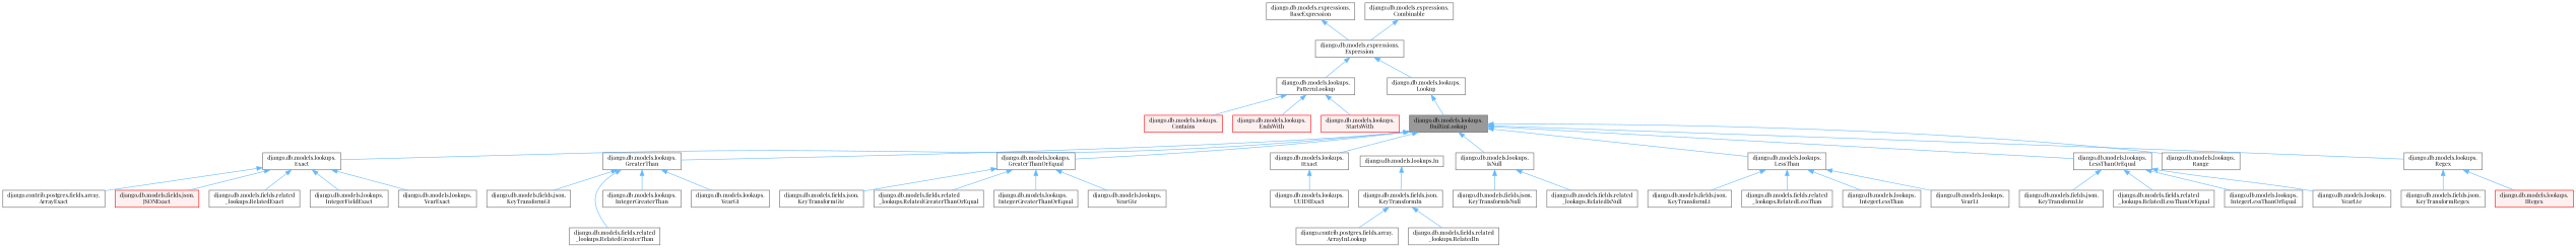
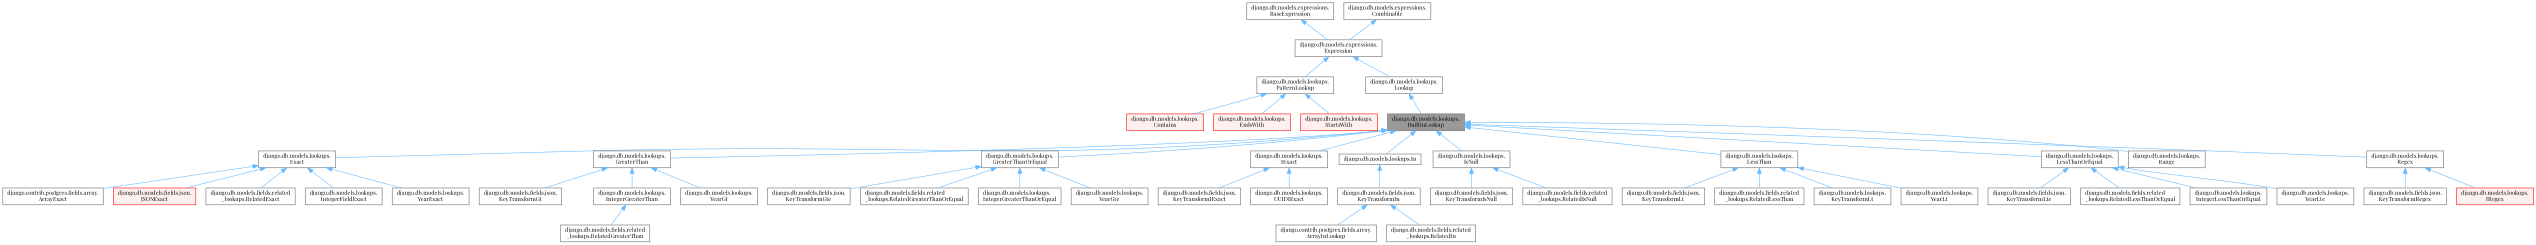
  digraph {
    fontname="Playfair Display"
    rankdir=TB
    node [color=gray40 fillcolor=white fontname="Playfair Display" fontsize=10 shape=box style=filled]
    edge [color=steelblue1 dir=back fontname="Playfair Display" fontsize=10 labelfontname=Helvetica labelfontsize=10 style=solid]
    n1 [fillcolor=grey60 fontcolor=black height=0.2 label="django.db.models.lookups.\lBuiltinLookup" width=0.4]
    n2 [height=0.2 label="django.db.models.lookups.\lExact" width=0.4]
    n3 [height=0.2 label="django.db.models.lookups.\lGreaterThan" width=0.4]
    n4 [height=0.2 label="django.db.models.lookups.\lGreaterThanOrEqual" width=0.4]
    n5 [height=0.2 label="django.db.models.lookups.\lIExact" width=0.4]
    n6 [height=0.2 label="django.db.models.lookups.In" width=0.4]
    n7 [height=0.2 label="django.db.models.lookups.\lIsNull" width=0.4]
    n8 [height=0.2 label="django.db.models.lookups.\lLessThan" width=0.4]
    n9 [height=0.2 label="django.db.models.lookups.\lLessThanOrEqual" width=0.4]
    n10 [height=0.2 label="django.db.models.lookups.\lRange" width=0.4]
    n11 [height=0.2 label="django.db.models.lookups.\lRegex" width=0.4]
    n12 [height=0.2 label="django.contrib.postgres.fields.array.\lArrayExact" width=0.4]
    n13 [color=red fillcolor="#FFF0F0" height=0.2 label="django.db.models.fields.json.\lJSONExact" width=0.4]
    n14 [height=0.2 label="django.db.models.fields.related\l_lookups.RelatedExact" width=0.4]
    n15 [height=0.2 label="django.db.models.lookups.\lIntegerFieldExact" width=0.4]
    n16 [height=0.2 label="django.db.models.lookups.\lYearExact" width=0.4]
    n17 [height=0.2 label="django.db.models.fields.json.\lKeyTransformGt" width=0.4]
    n18 [height=0.2 label="django.db.models.fields.related\l_lookups.RelatedGreaterThan" width=0.4]
    n19 [height=0.2 label="django.db.models.lookups.\lIntegerGreaterThan" width=0.4]
    n20 [height=0.2 label="django.db.models.lookups.\lYearGt" width=0.4]
    n21 [height=0.2 label="django.db.models.fields.json.\lKeyTransformGte" width=0.4]
    n22 [height=0.2 label="django.db.models.fields.related\l_lookups.RelatedGreaterThanOrEqual" width=0.4]
    n23 [height=0.2 label="django.db.models.lookups.\lIntegerGreaterThanOrEqual" width=0.4]
    n24 [height=0.2 label="django.db.models.lookups.\lYearGte" width=0.4]
+   n25 [height=0.2 label="django.db.models.fields.json.\lKeyTransformIExact" width=0.4]
    n26 [height=0.2 label="django.db.models.lookups.\lUUIDIExact" width=0.4]
    n27 [height=0.2 label="django.db.models.fields.json.\lKeyTransformIn" width=0.4]
    n28 [height=0.2 label="django.db.models.fields.json.\lKeyTransformIsNull" width=0.4]
    n29 [height=0.2 label="django.db.models.fields.related\l_lookups.RelatedIsNull" width=0.4]
    n30 [height=0.2 label="django.db.models.fields.json.\lKeyTransformLt" width=0.4]
    n31 [height=0.2 label="django.db.models.fields.related\l_lookups.RelatedLessThan" width=0.4]
-   n32 [height=0.2 label="django.db.models.lookups.\lIntegerLessThan" width=0.4]
+   n32 [height=0.2 label="django.db.models.lookups.\lKeyTransformLt" width=0.4]
    n33 [height=0.2 label="django.db.models.lookups.\lYearLt" width=0.4]
    n34 [height=0.2 label="django.db.models.fields.json.\lKeyTransformLte" width=0.4]
    n35 [height=0.2 label="django.db.models.fields.related\l_lookups.RelatedLessThanOrEqual" width=0.4]
    n36 [height=0.2 label="django.db.models.lookups.\lIntegerLessThanOrEqual" width=0.4]
    n37 [height=0.2 label="django.db.models.lookups.\lYearLte" width=0.4]
    n38 [height=0.2 label="django.db.models.lookups.\lPatternLookup" width=0.4]
    n39 [color=red fillcolor="#FFF0F0" height=0.2 label="django.db.models.lookups.\lContains" width=0.4]
    n40 [color=red fillcolor="#FFF0F0" height=0.2 label="django.db.models.lookups.\lEndsWith" width=0.4]
    n41 [color=red fillcolor="#FFF0F0" height=0.2 label="django.db.models.lookups.\lStartsWith" width=0.4]
    n42 [height=0.2 label="django.db.models.fields.json.\lKeyTransformRegex" width=0.4]
    n43 [color=red fillcolor="#FFF0F0" height=0.2 label="django.db.models.lookups.\lIRegex" width=0.4]
    n44 [height=0.2 label="django.db.models.lookups.\lLookup" width=0.4]
    n45 [height=0.2 label="django.db.models.expressions.\lExpression" width=0.4]
    n46 [height=0.2 label="django.db.models.expressions.\lBaseExpression" width=0.4]
    n47 [height=0.2 label="django.db.models.expressions.\lCombinable" width=0.4]
    n48 [height=0.2 label="django.contrib.postgres.fields.array.\lArrayInLookup" width=0.4]
    n49 [height=0.2 label="django.db.models.fields.related\l_lookups.RelatedIn" width=0.4]
    n1 -> n2
    n1 -> n3
    n1 -> n4
    n1 -> n5
+   n1 -> n6
    n1 -> n7
    n1 -> n8
    n1 -> n9
    n1 -> n10
    n1 -> n11
    n2 -> n12
    n2 -> n13
    n2 -> n14
    n2 -> n15
    n2 -> n16
    n3 -> n17
-   n3 -> n18
+   n19 -> n18
    n3 -> n19
    n3 -> n20
    n4 -> n21
    n4 -> n22
    n4 -> n23
    n4 -> n24
+   n5 -> n25
    n5 -> n26
    n6 -> n27
    n7 -> n28
    n7 -> n29
    n8 -> n30
    n8 -> n31
    n8 -> n32
    n8 -> n33
    n9 -> n34
    n9 -> n35
    n9 -> n36
    n9 -> n37
    n11 -> n42
    n11 -> n43
    n27 -> n48
    n27 -> n49
    n38 -> n39
    n38 -> n40
    n38 -> n41
    n44 -> n1
    n45 -> n38
    n45 -> n44
    n46 -> n45
    n47 -> n45
  }
